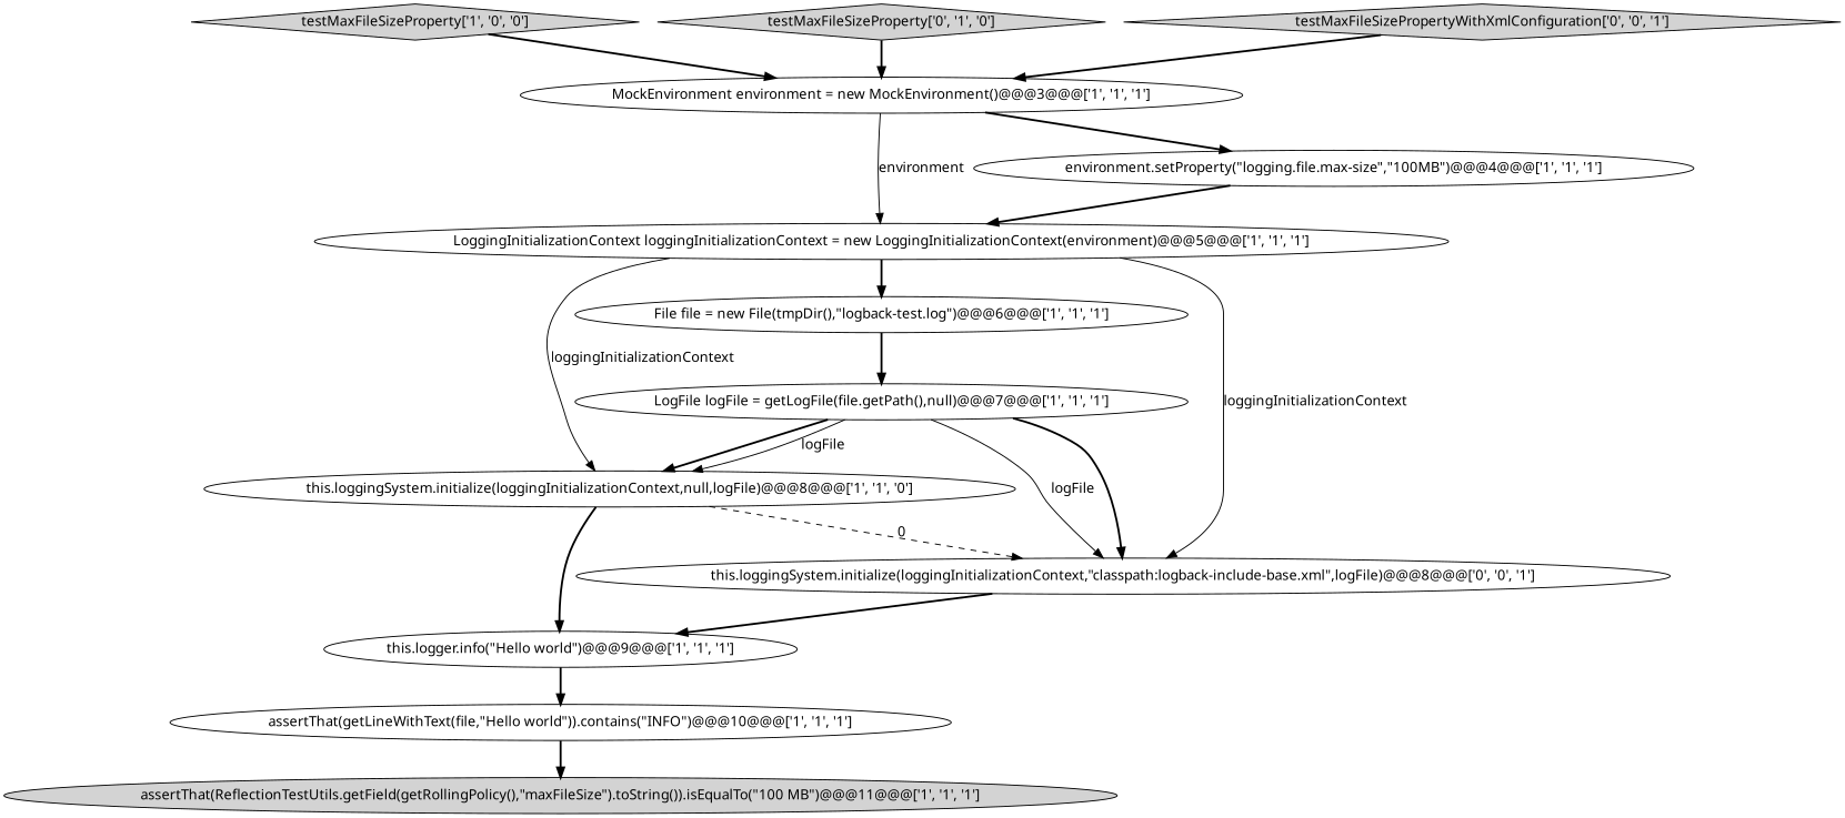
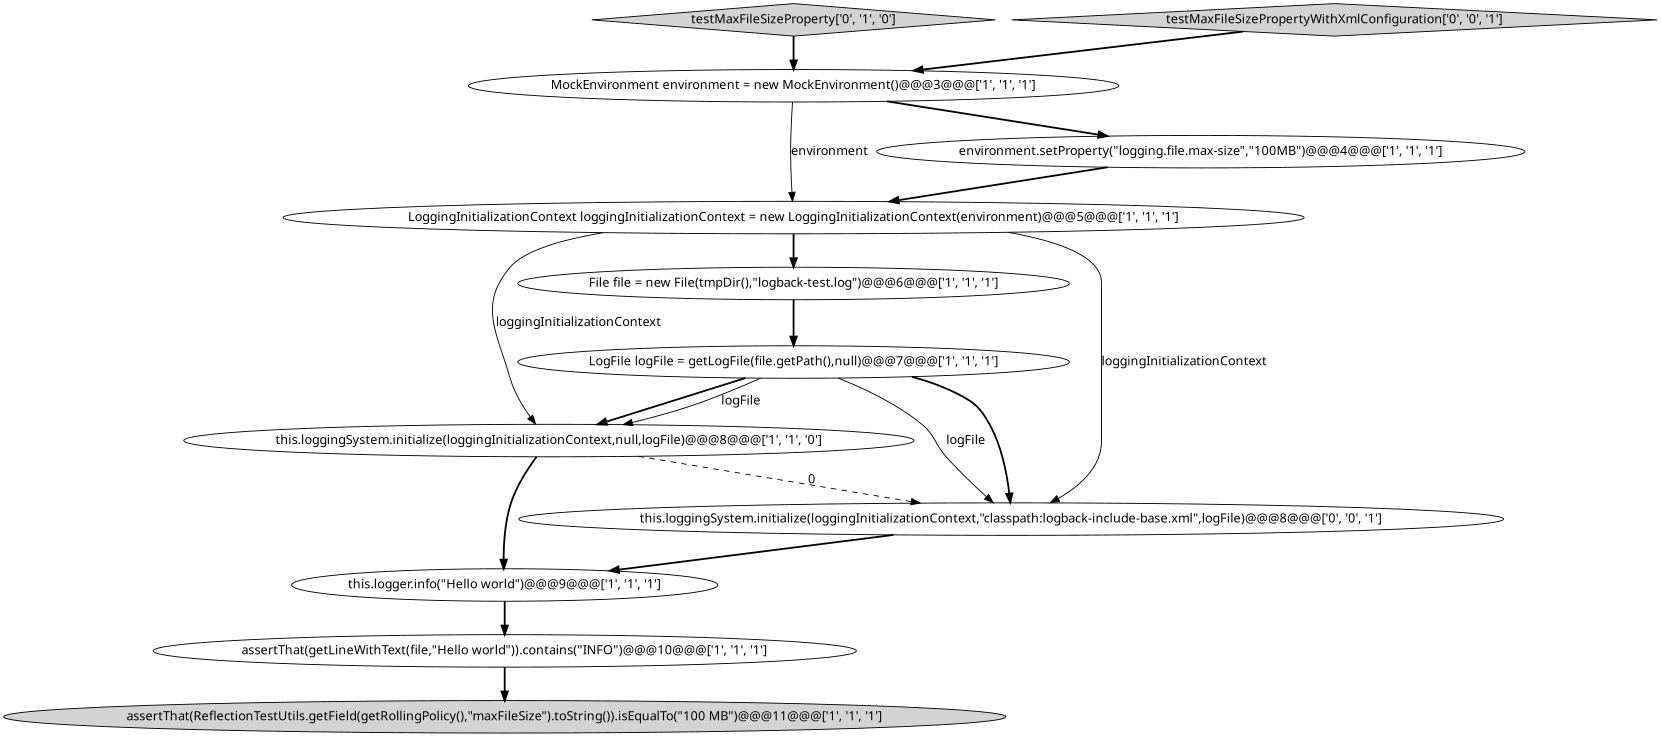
  digraph {
    fontname="Noto Sans"
    node [fillcolor=white shape=ellipse style=filled fontname="Noto Sans"]
    edge [style=bold fontname="Noto Sans"]
    n1 [label="File file = new File(tmpDir(),\"logback-test.log\")@@@6@@@['1', '1', '1']"]
    n2 [label="LogFile logFile = getLogFile(file.getPath(),null)@@@7@@@['1', '1', '1']"]
    n3 [label="this.logger.info(\"Hello world\")@@@9@@@['1', '1', '1']"]
    n4 [label="assertThat(getLineWithText(file,\"Hello world\")).contains(\"INFO\")@@@10@@@['1', '1', '1']"]
-   n5 [fillcolor=lightgray label="testMaxFileSizeProperty['1', '0', '0']" shape=diamond]
    n6 [label="MockEnvironment environment = new MockEnvironment()@@@3@@@['1', '1', '1']"]
    n7 [label="LoggingInitializationContext loggingInitializationContext = new LoggingInitializationContext(environment)@@@5@@@['1', '1', '1']"]
    n8 [label="environment.setProperty(\"logging.file.max-size\",\"100MB\")@@@4@@@['1', '1', '1']"]
    n9 [label="this.loggingSystem.initialize(loggingInitializationContext,\"classpath:logback-include-base.xml\",logFile)@@@8@@@['0', '0', '1']"]
    n10 [label="this.loggingSystem.initialize(loggingInitializationContext,null,logFile)@@@8@@@['1', '1', '0']"]
    n11 [fillcolor=lightgray label="testMaxFileSizeProperty['0', '1', '0']" shape=diamond]
    n12 [fillcolor=lightgray label="assertThat(ReflectionTestUtils.getField(getRollingPolicy(),\"maxFileSize\").toString()).isEqualTo(\"100 MB\")@@@11@@@['1', '1', '1']"]
    n13 [fillcolor=lightgray label="testMaxFileSizePropertyWithXmlConfiguration['0', '0', '1']" shape=diamond]
    n1 -> n2
    n2 -> n9
    n2 -> n9 [label=logFile style=solid]
    n2 -> n10
    n2 -> n10 [label=logFile style=solid]
    n3 -> n4
    n4 -> n12
-   n5 -> n6
    n6 -> n7 [label=environment style=solid]
    n6 -> n8
    n7 -> n1
    n7 -> n9 [label=loggingInitializationContext style=solid]
    n7 -> n10 [label=loggingInitializationContext style=solid]
    n8 -> n7
    n9 -> n3
    n10 -> n3
    n10 -> n9 [label=0 style=dashed]
    n11 -> n6
    n13 -> n6
  }
